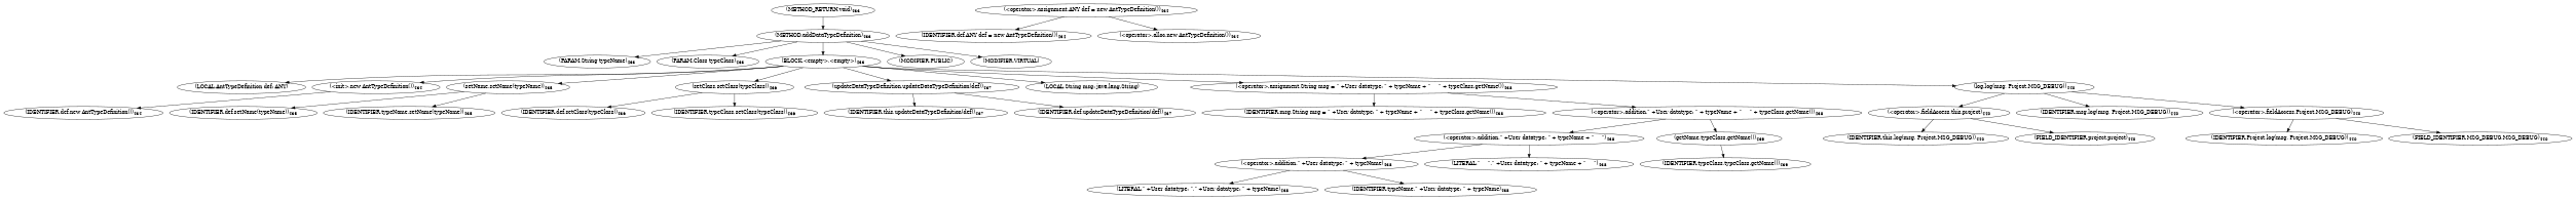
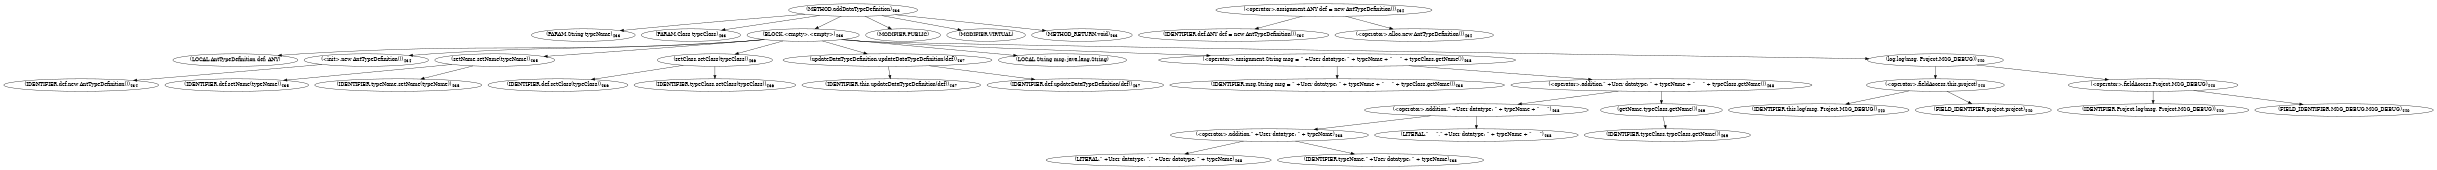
  digraph {
    n1 [label=<(METHOD,addDataTypeDefinition)<SUB>433</SUB>>]
    n2 [label=<(PARAM,String typeName)<SUB>433</SUB>>]
    n3 [label=<(PARAM,Class typeClass)<SUB>433</SUB>>]
    n4 [label=<(BLOCK,&lt;empty&gt;,&lt;empty&gt;)<SUB>433</SUB>>]
    n5 [label=<(MODIFIER,PUBLIC)>]
    n6 [label=<(MODIFIER,VIRTUAL)>]
    n7 [label=<(METHOD_RETURN,void)<SUB>433</SUB>>]
    n8 [label=<(LOCAL,AntTypeDefinition def: ANY)>]
    n9 [label=<(&lt;init&gt;,new AntTypeDefinition())<SUB>434</SUB>>]
    n10 [label=<(setName,setName(typeName))<SUB>435</SUB>>]
    n11 [label=<(setClass,setClass(typeClass))<SUB>436</SUB>>]
    n12 [label=<(updateDataTypeDefinition,updateDataTypeDefinition(def))<SUB>437</SUB>>]
    n13 [label=<(LOCAL,String msg: java.lang.String)>]
    n14 [label=<(&lt;operator&gt;.assignment,String msg = &quot; +User datatype: &quot; + typeName + &quot;     &quot; + typeClass.getName())<SUB>438</SUB>>]
    n15 [label=<(log,log(msg, Project.MSG_DEBUG))<SUB>440</SUB>>]
    n16 [label=<(&lt;operator&gt;.assignment,ANY def = new AntTypeDefinition())<SUB>434</SUB>>]
    n17 [label=<(IDENTIFIER,def,ANY def = new AntTypeDefinition())<SUB>434</SUB>>]
    n18 [label=<(&lt;operator&gt;.alloc,new AntTypeDefinition())<SUB>434</SUB>>]
    n19 [label=<(IDENTIFIER,def,new AntTypeDefinition())<SUB>434</SUB>>]
    n20 [label=<(IDENTIFIER,def,setName(typeName))<SUB>435</SUB>>]
    n21 [label=<(IDENTIFIER,typeName,setName(typeName))<SUB>435</SUB>>]
    n22 [label=<(IDENTIFIER,def,setClass(typeClass))<SUB>436</SUB>>]
    n23 [label=<(IDENTIFIER,typeClass,setClass(typeClass))<SUB>436</SUB>>]
    n24 [label=<(IDENTIFIER,this,updateDataTypeDefinition(def))<SUB>437</SUB>>]
    n25 [label=<(IDENTIFIER,def,updateDataTypeDefinition(def))<SUB>437</SUB>>]
    n26 [label=<(IDENTIFIER,msg,String msg = &quot; +User datatype: &quot; + typeName + &quot;     &quot; + typeClass.getName())<SUB>438</SUB>>]
    n27 [label=<(&lt;operator&gt;.addition,&quot; +User datatype: &quot; + typeName + &quot;     &quot; + typeClass.getName())<SUB>438</SUB>>]
    n28 [label=<(&lt;operator&gt;.fieldAccess,this.project)<SUB>440</SUB>>]
-   n29 [label=<(IDENTIFIER,msg,log(msg, Project.MSG_DEBUG))<SUB>440</SUB>>]
    n30 [label=<(&lt;operator&gt;.fieldAccess,Project.MSG_DEBUG)<SUB>440</SUB>>]
    n31 [label=<(&lt;operator&gt;.addition,&quot; +User datatype: &quot; + typeName + &quot;     &quot;)<SUB>438</SUB>>]
    n32 [label=<(getName,typeClass.getName())<SUB>439</SUB>>]
    n33 [label=<(&lt;operator&gt;.addition,&quot; +User datatype: &quot; + typeName)<SUB>438</SUB>>]
    n34 [label=<(LITERAL,&quot;     &quot;,&quot; +User datatype: &quot; + typeName + &quot;     &quot;)<SUB>438</SUB>>]
    n35 [label=<(IDENTIFIER,typeClass,typeClass.getName())<SUB>439</SUB>>]
    n36 [label=<(LITERAL,&quot; +User datatype: &quot;,&quot; +User datatype: &quot; + typeName)<SUB>438</SUB>>]
    n37 [label=<(IDENTIFIER,typeName,&quot; +User datatype: &quot; + typeName)<SUB>438</SUB>>]
    n38 [label=<(IDENTIFIER,this,log(msg, Project.MSG_DEBUG))<SUB>440</SUB>>]
    n39 [label=<(FIELD_IDENTIFIER,project,project)<SUB>440</SUB>>]
    n40 [label=<(IDENTIFIER,Project,log(msg, Project.MSG_DEBUG))<SUB>440</SUB>>]
    n41 [label=<(FIELD_IDENTIFIER,MSG_DEBUG,MSG_DEBUG)<SUB>440</SUB>>]
    n1 -> n2
    n1 -> n3
    n1 -> n4
    n1 -> n5
    n1 -> n6
-   n7 -> n1
+   n1 -> n7
    n4 -> n8
    n4 -> n9
    n4 -> n10
    n4 -> n11
    n4 -> n12
    n4 -> n13
    n4 -> n14
    n4 -> n15
    n9 -> n19
    n10 -> n20
    n10 -> n21
    n11 -> n22
    n11 -> n23
    n12 -> n24
    n12 -> n25
    n14 -> n26
    n14 -> n27
    n15 -> n28
-   n15 -> n29
    n15 -> n30
    n16 -> n17
    n16 -> n18
    n27 -> n31
    n27 -> n32
    n28 -> n38
    n28 -> n39
    n30 -> n40
    n30 -> n41
    n31 -> n33
    n31 -> n34
    n32 -> n35
    n33 -> n36
    n33 -> n37
  }
